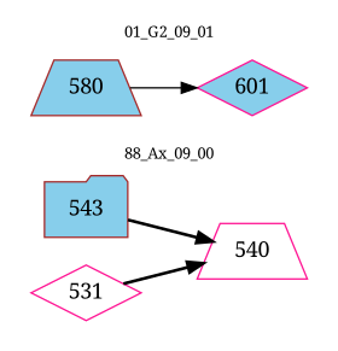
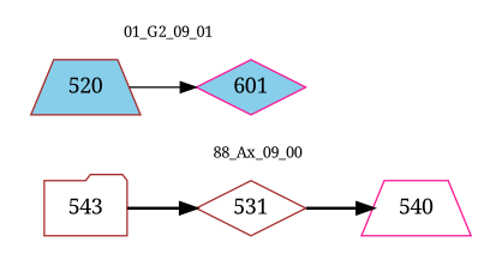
  digraph {
    fontname="Noto Serif"
    rankdir=LR
    node [color=brown fillcolor=white fontname="Noto Serif" shape=diamond style=filled]
    edge [color=black fontname="Noto Serif" style=bold]
-   n1 [fillcolor=skyblue label=543 shape=folder]
-   n2 [color=deeppink label=531]
+   n1 [label=543 shape=folder]
+   n2 [label=531]
    n3 [color=deeppink label=540 shape=trapezium]
-   n4 [fillcolor=skyblue label=580 shape=trapezium]
+   n4 [fillcolor=skyblue label=520 shape=trapezium]
    n5 [color=deeppink fillcolor=skyblue label=601]
    subgraph cluster_1 {
      color=white
      fontsize=10
      label="88_Ax_09_00"
      n1
      n2
      n3
    }
    subgraph cluster_2 {
      color=white
      fontsize=10
      label="01_G2_09_01"
      n4
      n5
    }
-   n1 -> n3
+   n1 -> n2
    n2 -> n3
    n4 -> n5 [style=solid]
  }
